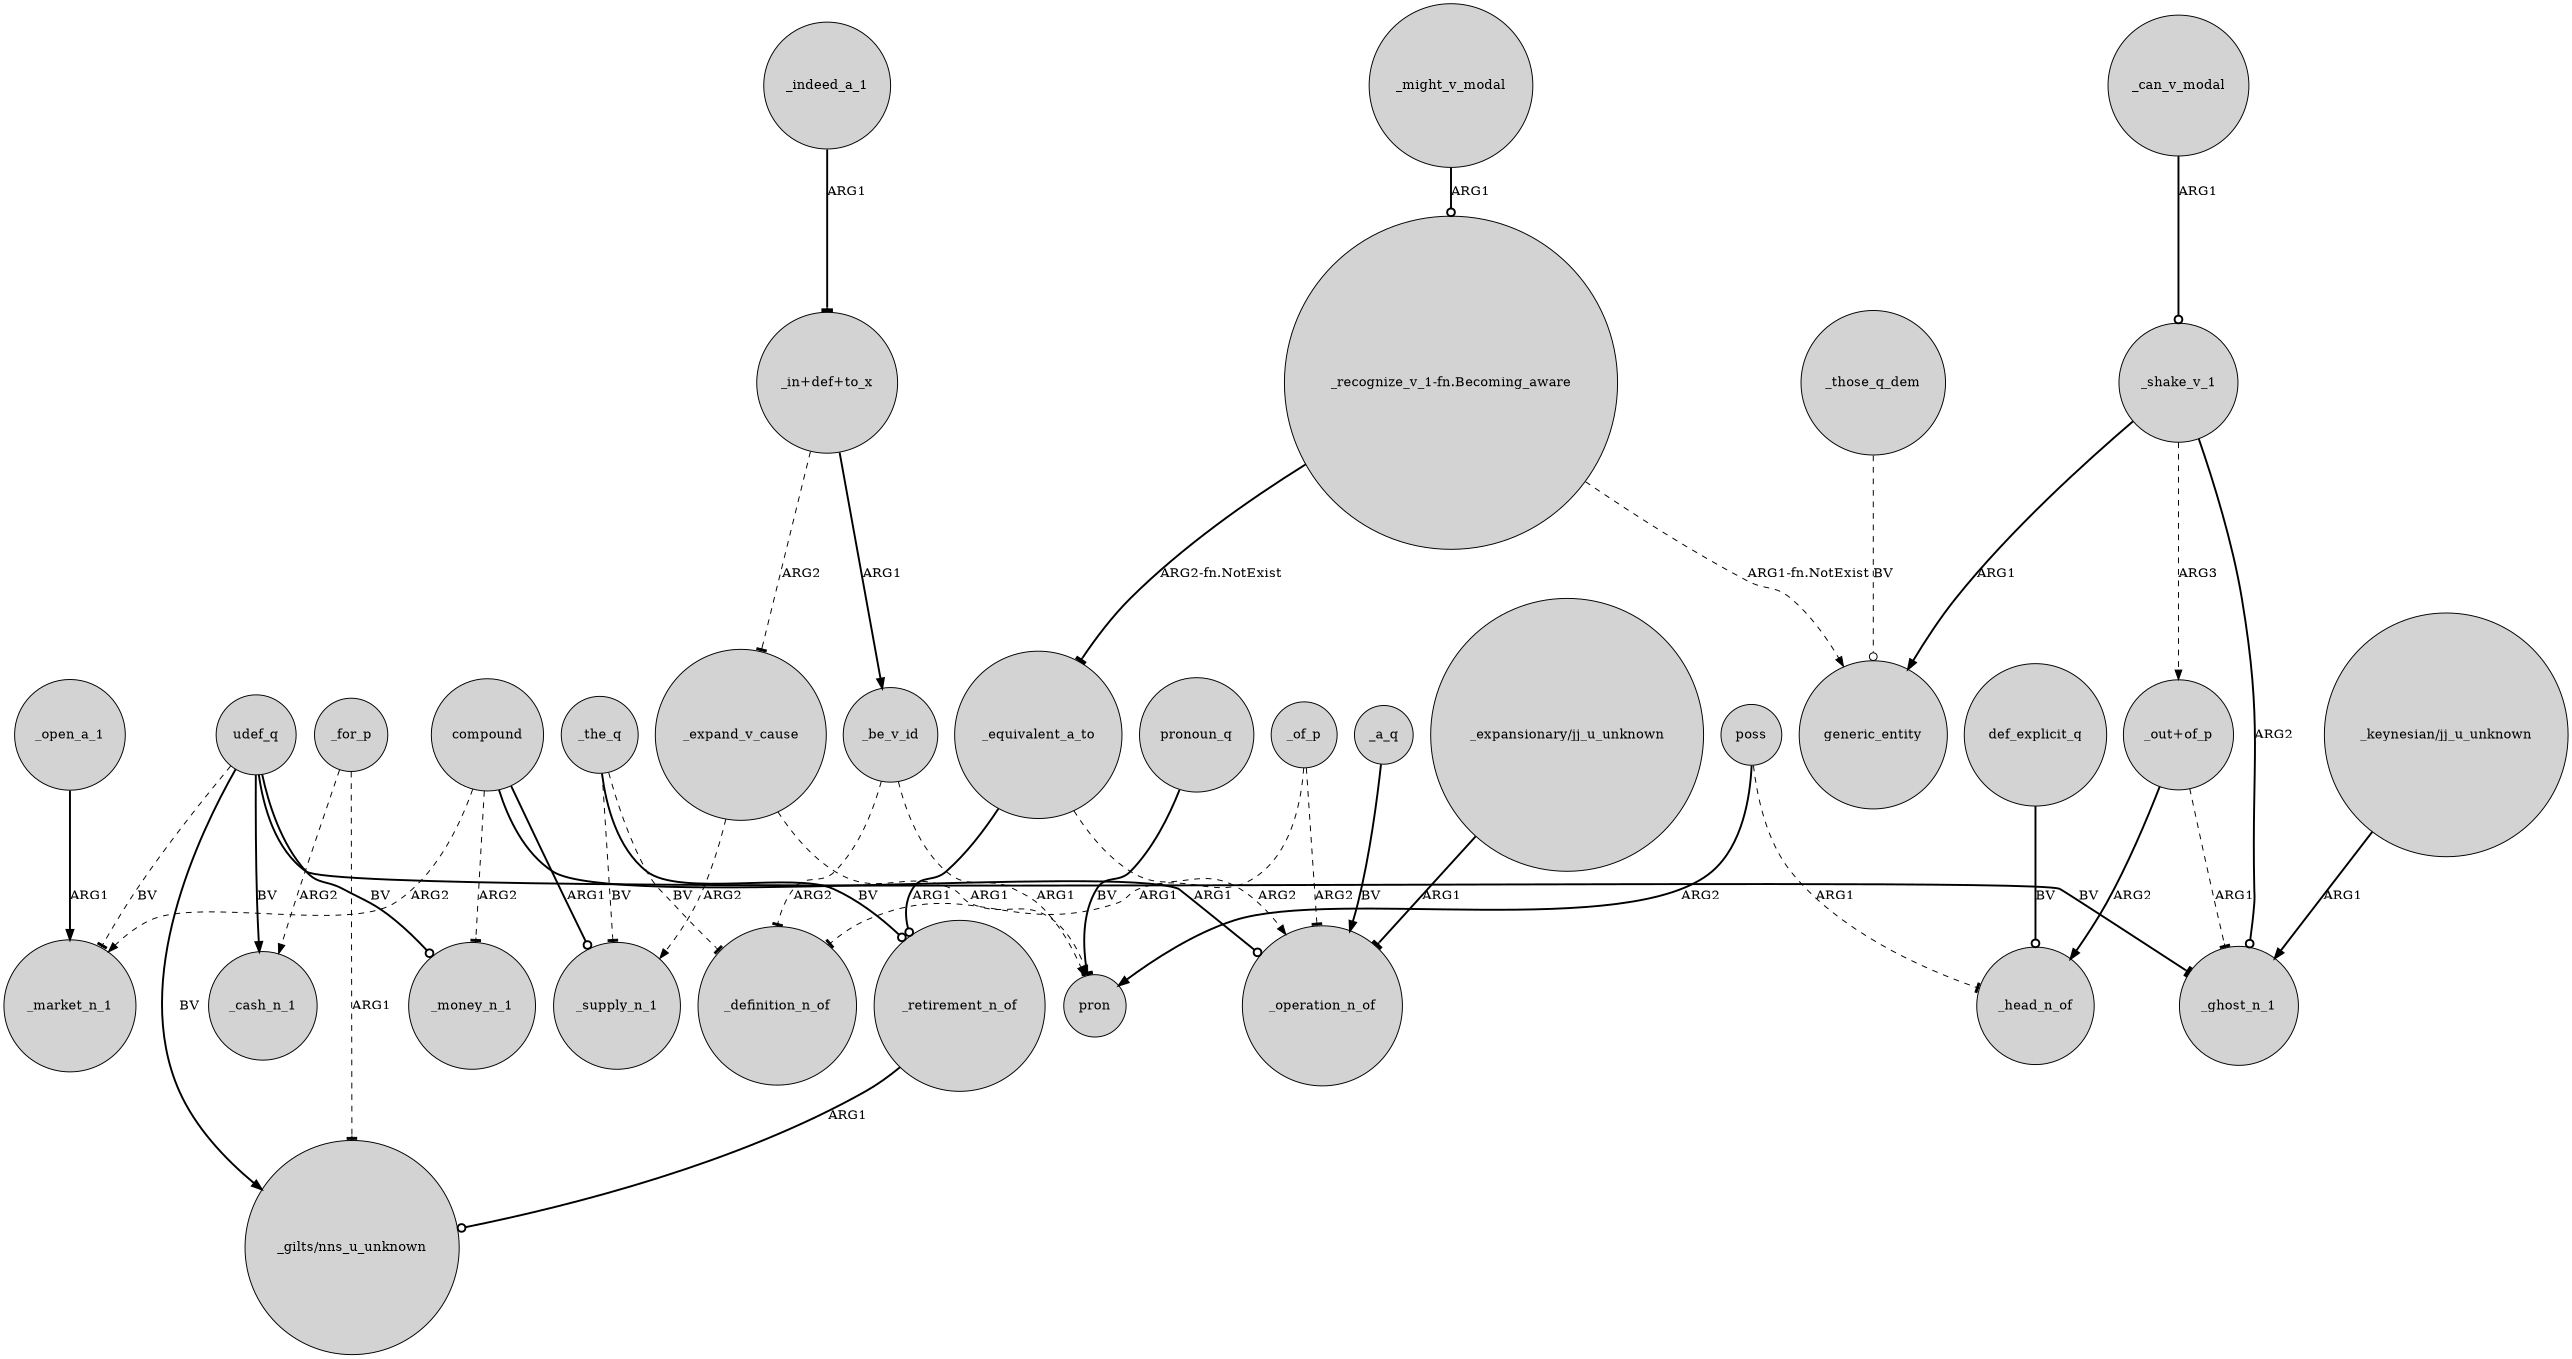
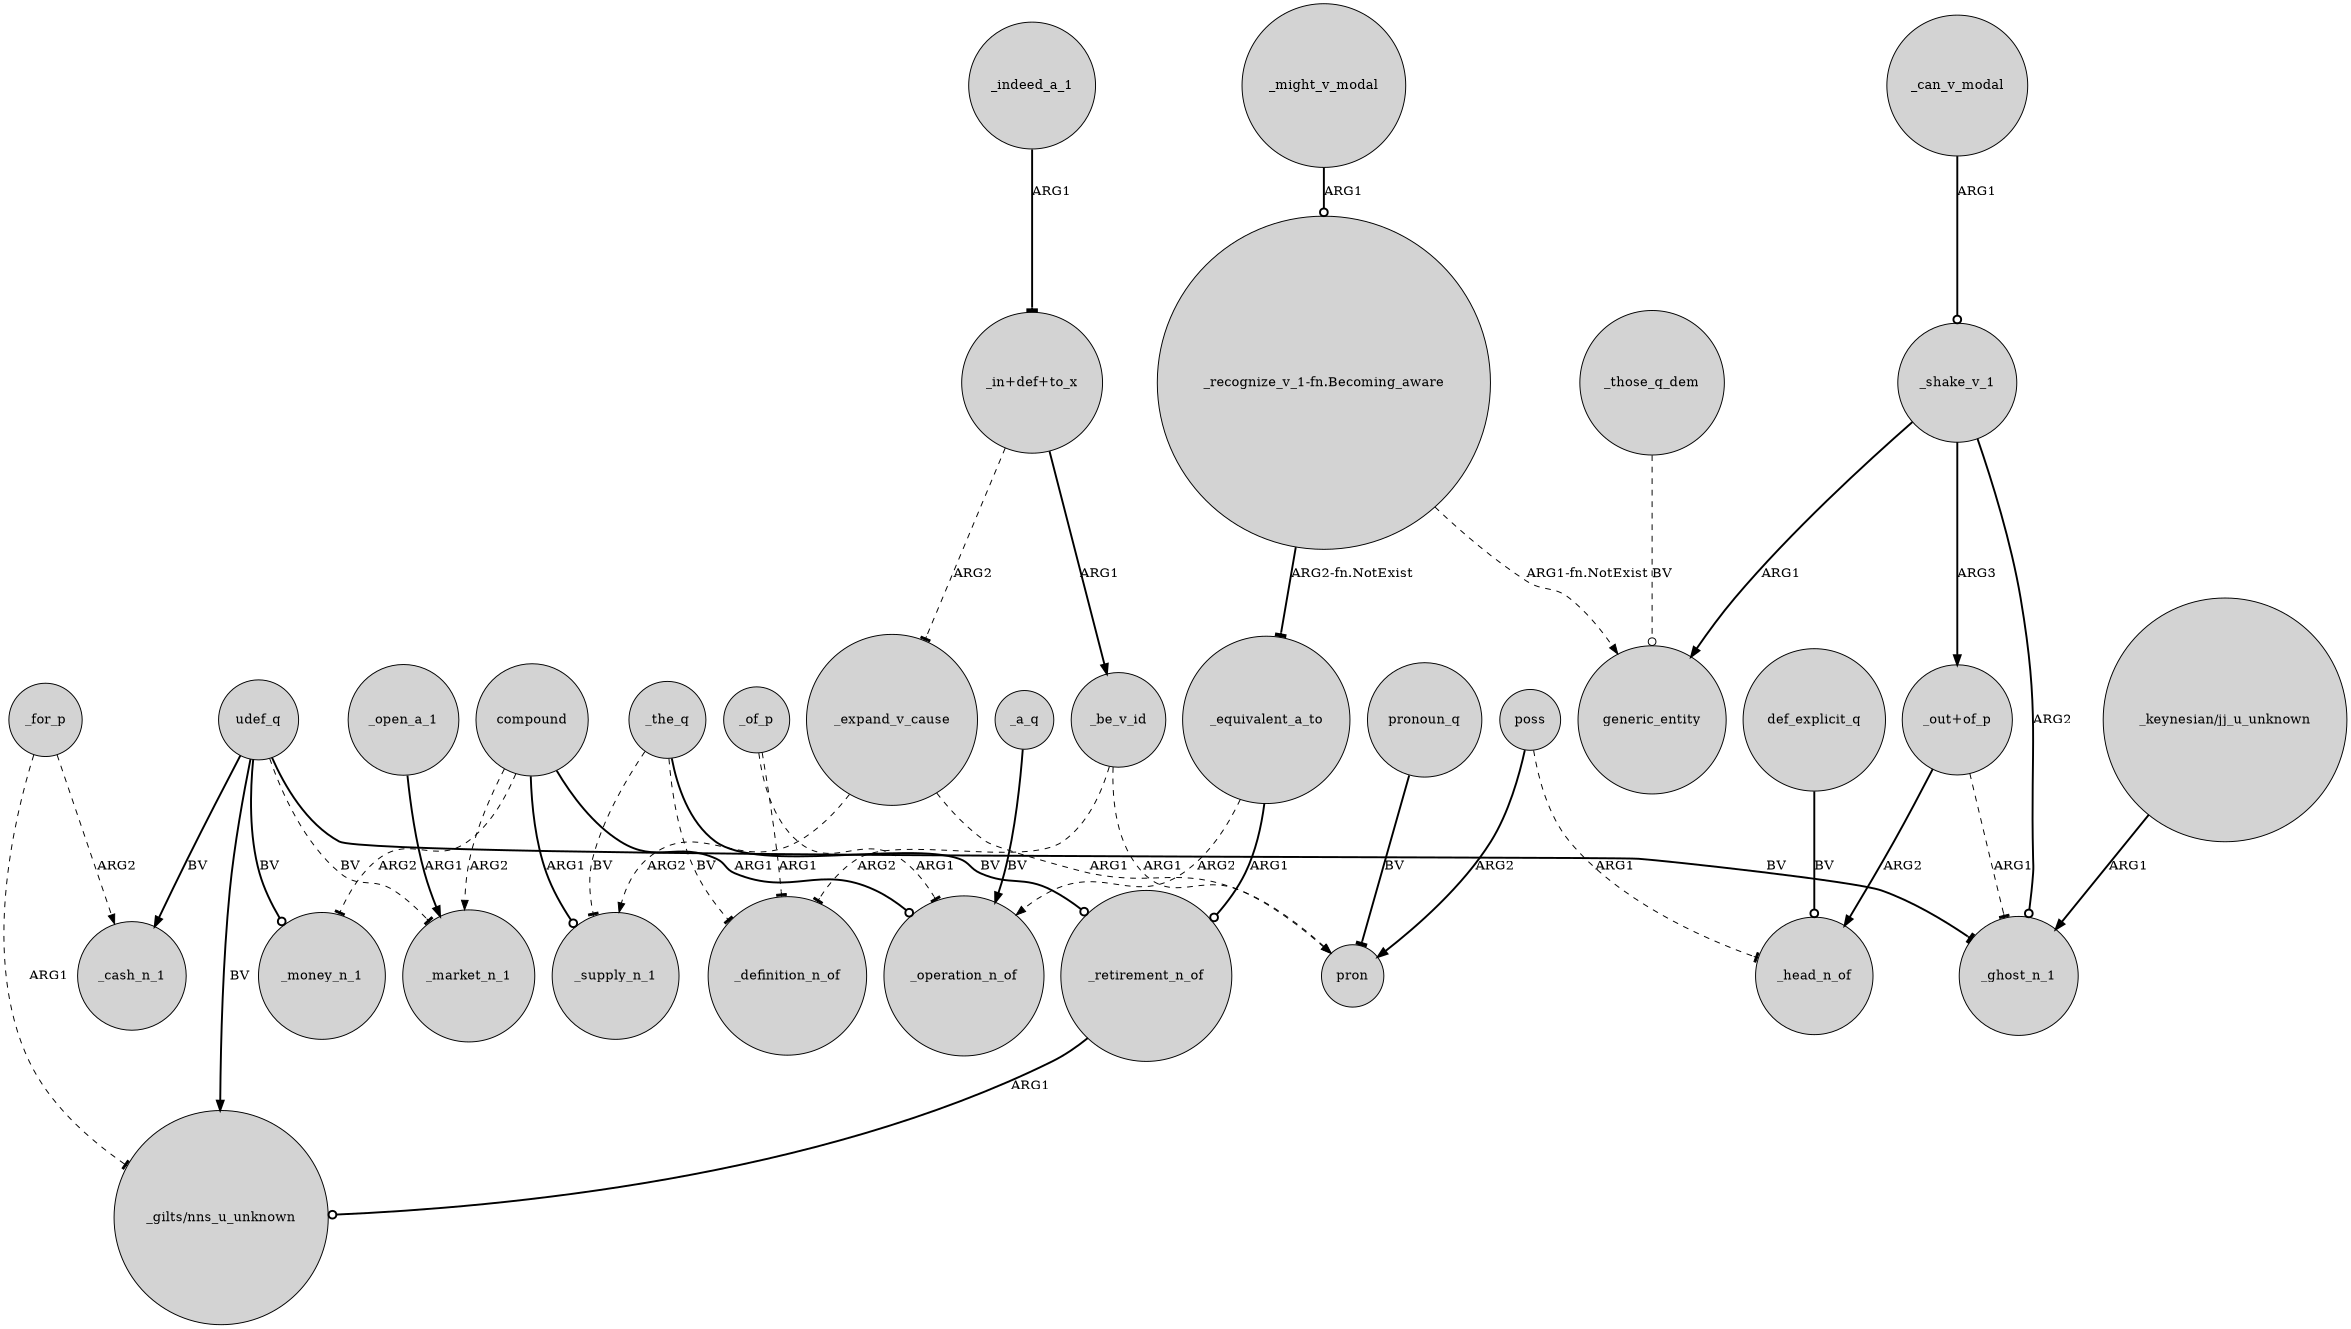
  digraph {
    node [shape=circle style=filled]
    edge [arrowhead=normal style=bold]
    compound
    _market_n_1
    _operation_n_of
    _money_n_1
    _supply_n_1
    udef_q
    "_gilts/nns_u_unknown"
    _cash_n_1
    _ghost_n_1
    _a_q
    _for_p
    _the_q
    _retirement_n_of
    _definition_n_of
    n15 [label="_in+def+to_x"]
    _expand_v_cause
    _be_v_id
    pron
    poss
    _head_n_of
    _can_v_modal
    _shake_v_1
    "_out+of_p"
    generic_entity
    def_explicit_q
    "_recognize_v_1-fn.Becoming_aware"
    _equivalent_a_to
    _indeed_a_1
    pronoun_q
    _open_a_1
-   "_expansionary/jj_u_unknown"
    _of_p
    "_keynesian/jj_u_unknown"
    _those_q_dem
    _might_v_modal
    compound -> _market_n_1 [label=ARG2 style=dashed]
    compound -> _operation_n_of [arrowhead=odot label=ARG1]
    compound -> _money_n_1 [arrowhead=tee label=ARG2 style=dashed]
    compound -> _supply_n_1 [arrowhead=odot label=ARG1]
    udef_q -> _market_n_1 [arrowhead=tee label=BV style=dashed]
    udef_q -> _money_n_1 [arrowhead=odot label=BV]
    udef_q -> "_gilts/nns_u_unknown" [label=BV]
    udef_q -> _cash_n_1 [label=BV]
    udef_q -> _ghost_n_1 [arrowhead=tee label=BV]
    _a_q -> _operation_n_of [label=BV]
    _for_p -> "_gilts/nns_u_unknown" [arrowhead=tee label=ARG1 style=dashed]
    _for_p -> _cash_n_1 [label=ARG2 style=dashed]
    _the_q -> _supply_n_1 [arrowhead=tee label=BV style=dashed]
    _the_q -> _retirement_n_of [arrowhead=odot label=BV]
    _the_q -> _definition_n_of [arrowhead=tee label=BV style=dashed]
    _retirement_n_of -> "_gilts/nns_u_unknown" [arrowhead=odot label=ARG1]
    n15 -> _expand_v_cause [arrowhead=tee label=ARG2 style=dashed]
    n15 -> _be_v_id [label=ARG1]
    _expand_v_cause -> _supply_n_1 [label=ARG2 style=dashed]
    _expand_v_cause -> pron [label=ARG1 style=dashed]
    _be_v_id -> _definition_n_of [arrowhead=tee label=ARG2 style=dashed]
    _be_v_id -> pron [label=ARG1 style=dashed]
    poss -> pron [label=ARG2]
    poss -> _head_n_of [arrowhead=tee label=ARG1 style=dashed]
    _can_v_modal -> _shake_v_1 [arrowhead=odot label=ARG1]
    _shake_v_1 -> _ghost_n_1 [arrowhead=odot label=ARG2]
-   _shake_v_1 -> "_out+of_p" [label=ARG3 style=dashed]
+   _shake_v_1 -> "_out+of_p" [label=ARG3]
    _shake_v_1 -> generic_entity [label=ARG1]
    "_out+of_p" -> _ghost_n_1 [arrowhead=tee label=ARG1 style=dashed]
    "_out+of_p" -> _head_n_of [label=ARG2]
    def_explicit_q -> _head_n_of [arrowhead=odot label=BV]
    "_recognize_v_1-fn.Becoming_aware" -> generic_entity [label="ARG1-fn.NotExist" style=dashed]
    "_recognize_v_1-fn.Becoming_aware" -> _equivalent_a_to [arrowhead=tee label="ARG2-fn.NotExist"]
    _equivalent_a_to -> _operation_n_of [label=ARG2 style=dashed]
    _equivalent_a_to -> _retirement_n_of [arrowhead=odot label=ARG1]
    _indeed_a_1 -> n15 [arrowhead=tee label=ARG1]
    pronoun_q -> pron [arrowhead=tee label=BV]
    _open_a_1 -> _market_n_1 [label=ARG1]
-   "_expansionary/jj_u_unknown" -> _operation_n_of [arrowhead=tee label=ARG1]
-   _of_p -> _operation_n_of [arrowhead=tee label=ARG2 style=dashed]
+   _of_p -> _operation_n_of [arrowhead=tee label=ARG1 style=dashed]
    _of_p -> _definition_n_of [arrowhead=tee label=ARG1 style=dashed]
    "_keynesian/jj_u_unknown" -> _ghost_n_1 [label=ARG1]
    _those_q_dem -> generic_entity [arrowhead=odot label=BV style=dashed]
    _might_v_modal -> "_recognize_v_1-fn.Becoming_aware" [arrowhead=odot label=ARG1]
  }
